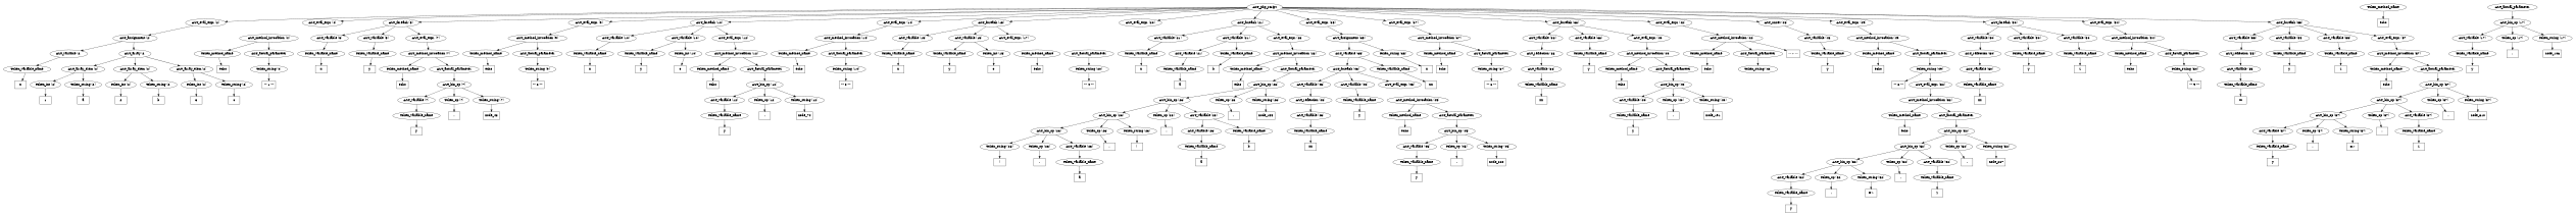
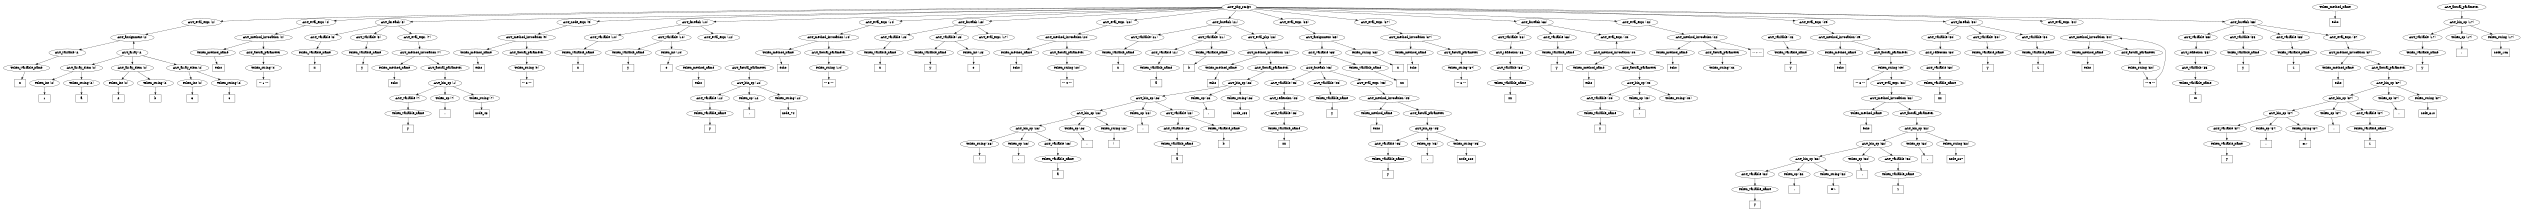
  digraph {
    n1 [label=AST_php_script]
    n2 [label="AST_eval_expr (2)"]
    n3 [label="AST_eval_expr (4)"]
    n4 [label="AST_foreach (5)"]
-   n5 [label="AST_eval_expr (9)"]
+   n5 [label="AST_node_expr (9)"]
    n6 [label="AST_foreach (10)"]
    n7 [label="AST_eval_expr (14)"]
    n8 [label="AST_foreach (15)"]
    n9 [label="AST_eval_expr (20)"]
    n10 [label="AST_foreach (21)"]
    n11 [label="AST_eval_expr (35)"]
    n12 [label="AST_eval_expr (37)"]
    n13 [label="AST_foreach (38)"]
    n14 [label="AST_eval_expr (42)"]
-   n15 [label="AST_unset (48)"]
    n16 [label="AST_eval_expr (49)"]
    n17 [label="AST_foreach (50)"]
    n18 [label="AST_eval_expr (54)"]
    n19 [label="AST_foreach (55)"]
    n20 [label="AST_assignment (2)"]
    n21 [label="AST_method_invocation (4)"]
    n22 [label="AST_variable (5)"]
    n23 [label="AST_variable (5)"]
    n24 [label="AST_eval_expr (7)"]
    n25 [label="AST_method_invocation (9)"]
    n26 [label="AST_variable (10)"]
    n27 [label="AST_variable (10)"]
    n28 [label="AST_eval_expr (12)"]
    n29 [label="AST_method_invocation (14)"]
    n30 [label="AST_variable (15)"]
    n31 [label="AST_variable (15)"]
    n32 [label="AST_eval_expr (17)"]
+   n33 [label="AST_method_invocation (20)"]
    n34 [label="AST_variable (21)"]
    n35 [label="AST_variable (21)"]
-   n36 [label="AST_eval_expr (23)"]
+   n36 [label="AST_eval_php (23)"]
    n37 [label="AST_assignment (35)"]
    n38 [label="AST_method_invocation (37)"]
    n39 [label="AST_variable (38)"]
    n40 [label="AST_variable (38)"]
    n41 [label="AST_eval_expr (40)"]
    n42 [label="AST_method_invocation (42)"]
    n43 [label="AST_foreach (43)"]
    n44 [label="AST_variable (43)"]
    n45 [label="AST_variable (43)"]
    n46 [label="AST_eval_expr (45)"]
    n47 [label="AST_variable (48)"]
    n48 [label="AST_method_invocation (49)"]
    n49 [label="AST_variable (50)"]
    n50 [label="AST_variable (50)"]
    n51 [label="AST_variable (50)"]
    n52 [label="AST_method_invocation (54)"]
    n53 [label="AST_variable (55)"]
    n54 [label="AST_variable (55)"]
    n55 [label="AST_variable (55)"]
    n56 [label="AST_eval_expr (57)"]
    n57 [label="AST_variable (2)"]
    n58 [label="AST_array (2)"]
    n59 [label=Token_variable_name]
    n60 [label="AST_array_elem (2)"]
    n61 [label="AST_array_elem (2)"]
    n62 [label="AST_array_elem (2)"]
    n63 [label=x shape=box]
    n64 [label="Token_int (2)"]
    n65 [label="Token_string (2)"]
    n66 [label="Token_int (2)"]
    n67 [label="Token_string (2)"]
    n68 [label="Token_int (2)"]
    n69 [label="Token_string (2)"]
    n70 [label=1 shape=box]
    n71 [label=a shape=box]
    n72 [label=2 shape=box]
    n73 [label=b shape=box]
    n74 [label=3 shape=box]
    n75 [label=c shape=box]
    n76 [label=Token_method_name]
    n77 [label=AST_actual_parameter]
    n78 [label=echo shape=box]
    n79 [label="Token_string (4)"]
    n80 [label="** 1 **" shape=box]
    n81 [label=Token_variable_name]
    n82 [label=Token_variable_name]
    n83 [label="AST_method_invocation (7)"]
    n84 [label=x shape=box]
    n85 [label=y shape=box]
    n86 [label=Token_method_name]
    n87 [label=AST_actual_parameter]
    n88 [label=echo shape=box]
-   n89 [label="AST_bin_op (7)"]
+   n89 [label="AST_bin_op (1)"]
    n90 [label="AST_variable (7)"]
    n91 [label="Token_op (7)"]
    n92 [label="Token_string (7)"]
    n93 [label=Token_variable_name]
    n94 [label="." shape=box]
    node_48 [shape=box]
    n96 [label=y shape=box]
    n97 [label=Token_method_name]
    n98 [label=AST_actual_parameter]
    n99 [label=echo shape=box]
    n100 [label="Token_string (9)"]
    n101 [label="** 2 **" shape=box]
    n102 [label=Token_variable_name]
    n103 [label=Token_variable_name]
    n104 [label="Token_int (10)"]
-   n105 [label="AST_method_invocation (12)"]
    n106 [label=x shape=box]
    n107 [label=y shape=box]
    n108 [label=0 shape=box]
    n109 [label=Token_method_name]
    n110 [label=AST_actual_parameter]
    n111 [label=echo shape=box]
    n112 [label="AST_bin_op (12)"]
    n113 [label="AST_variable (12)"]
    n114 [label="Token_op (12)"]
    n115 [label="Token_string (12)"]
    n116 [label=Token_variable_name]
    n117 [label="." shape=box]
    n118 [label=node_74 shape=box]
    n119 [label=y shape=box]
    n120 [label=Token_method_name]
    n121 [label=AST_actual_parameter]
    n122 [label=echo shape=box]
    n123 [label="Token_string (14)"]
    n124 [label="** 3 **" shape=box]
    n125 [label=Token_variable_name]
    n126 [label=Token_variable_name]
    n127 [label="Token_int (15)"]
    n128 [label=x shape=box]
    n129 [label=y shape=box]
    n130 [label=0 shape=box]
    n131 [label=Token_method_name]
    n132 [label=echo shape=box]
    n133 [label=AST_actual_parameter]
    n134 [label="AST_bin_op (17)"]
    n135 [label="AST_variable (17)"]
    n136 [label="Token_op (17)"]
    n137 [label="Token_string (17)"]
    n138 [label=Token_variable_name]
    n139 [label="." shape=box]
    node_106 [shape=box]
    n141 [label=y shape=box]
    n142 [label=Token_method_name]
    n143 [label=AST_actual_parameter]
    n144 [label=echo shape=box]
    n145 [label="Token_string (20)"]
    n146 [label="** 4 **" shape=box]
    n147 [label=Token_variable_name]
    n148 [label="AST_variable (21)"]
    n149 [label=Token_variable_name]
    n150 [label="AST_method_invocation (23)"]
    n151 [label=x shape=box]
    n152 [label=Token_variable_name]
    n153 [label=b shape=box]
    n154 [label=a shape=box]
    n155 [label=Token_method_name]
    n156 [label=AST_actual_parameter]
    n157 [label=echo shape=box]
    n158 [label="AST_bin_op (23)"]
    n159 [label="AST_bin_op (23)"]
    n160 [label="Token_op (23)"]
    n161 [label="Token_string (23)"]
    n162 [label="AST_bin_op (23)"]
    n163 [label="Token_op (23)"]
    n164 [label="AST_variable (23)"]
    n165 [label="." shape=box]
    node_155 [shape=box]
    n167 [label="AST_bin_op (23)"]
    n168 [label="Token_op (23)"]
    n169 [label="Token_string (23)"]
    n170 [label="." shape=box]
    n171 [label="AST_variable (23)"]
    n172 [label=Token_variable_name]
    n173 [label="Token_string (23)"]
    n174 [label="Token_op (23)"]
    n175 [label="AST_variable (23)"]
    n176 [label="." shape=box]
    n177 [label=") " shape=box]
    n178 [label="(" shape=box]
    n179 [label="." shape=box]
    n180 [label=Token_variable_name]
    n181 [label=a shape=box]
    n182 [label=Token_variable_name]
    n183 [label=b shape=box]
    n184 [label=a shape=box]
    n185 [label="AST_variable (35)"]
    n186 [label="Token_string (35)"]
    n187 [label=Token_variable_name]
    n188 [label=x shape=box]
    n189 [label=xx shape=box]
    n190 [label=Token_method_name]
    n191 [label=AST_actual_parameter]
    n192 [label=echo shape=box]
    n193 [label="Token_string (37)"]
    n194 [label="** 6 **" shape=box]
    n195 [label="AST_reflection (38)"]
    n196 [label=Token_variable_name]
    n197 [label="AST_method_invocation (40)"]
    n198 [label="AST_variable (38)"]
    n199 [label=Token_variable_name]
    n200 [label=xx shape=box]
    n201 [label=y shape=box]
    n202 [label=Token_method_name]
    n203 [label=AST_actual_parameter]
    n204 [label=echo shape=box]
    n205 [label="AST_bin_op (40)"]
    n206 [label="AST_variable (40)"]
    n207 [label="Token_op (40)"]
    n208 [label="Token_string (40)"]
    n209 [label=Token_variable_name]
    n210 [label="." shape=box]
-   node_191 [shape=box]
    n212 [label=y shape=box]
    n213 [label=Token_method_name]
    n214 [label=AST_actual_parameter]
    n215 [label="** 7 **" shape=box]
    n216 [label=echo shape=box]
    n217 [label="Token_string (42)"]
    n218 [label="AST_reflection (43)"]
    n219 [label=Token_variable_name]
    n220 [label="AST_method_invocation (45)"]
    n221 [label="AST_variable (43)"]
    n222 [label=Token_variable_name]
    n223 [label=xx shape=box]
    n224 [label=y shape=box]
    n225 [label=Token_method_name]
    n226 [label=AST_actual_parameter]
    n227 [label=echo shape=box]
    n228 [label="AST_bin_op (45)"]
    n229 [label="AST_variable (45)"]
    n230 [label="Token_op (45)"]
    n231 [label="Token_string (45)"]
    n232 [label=Token_variable_name]
    n233 [label="." shape=box]
    node_220 [shape=box]
    n235 [label=y shape=box]
    n236 [label=Token_variable_name]
    n237 [label=y shape=box]
    n238 [label=Token_method_name]
    n239 [label=AST_actual_parameter]
    n240 [label=echo shape=box]
    n241 [label="Token_string (49)"]
    n242 [label="** 8 **" shape=box]
    n243 [label="AST_eval_expr (52)"]
    n244 [label="AST_reflection (50)"]
    n245 [label=Token_variable_name]
    n246 [label=Token_variable_name]
    n247 [label="AST_method_invocation (52)"]
    n248 [label="AST_variable (50)"]
    n249 [label=Token_variable_name]
    n250 [label=xx shape=box]
    n251 [label=y shape=box]
    n252 [label=z shape=box]
    n253 [label=Token_method_name]
    n254 [label=AST_actual_parameter]
    n255 [label=echo shape=box]
    n256 [label="AST_bin_op (52)"]
    n257 [label="AST_bin_op (52)"]
    n258 [label="Token_op (52)"]
    n259 [label="Token_string (52)"]
    n260 [label="AST_bin_op (52)"]
    n261 [label="Token_op (52)"]
    n262 [label="AST_variable (52)"]
    n263 [label="." shape=box]
    node_267 [shape=box]
    n265 [label="AST_variable (52)"]
    n266 [label="Token_op (52)"]
    n267 [label="Token_string (52)"]
    n268 [label="." shape=box]
    n269 [label=Token_variable_name]
    n270 [label=Token_variable_name]
    n271 [label="." shape=box]
    n272 [label=" => " shape=box]
    n273 [label=y shape=box]
    n274 [label=z shape=box]
    n275 [label=Token_method_name]
    n276 [label=AST_actual_parameter]
    n277 [label=echo shape=box]
    n278 [label="Token_string (54)"]
    n279 [label="** 9 **" shape=box]
    n280 [label="AST_reflection (55)"]
    n281 [label=Token_variable_name]
    n282 [label=Token_variable_name]
    n283 [label="AST_method_invocation (57)"]
    n284 [label="AST_variable (55)"]
    n285 [label=Token_variable_name]
    n286 [label=xx shape=box]
    n287 [label=y shape=box]
    n288 [label=z shape=box]
    n289 [label=Token_method_name]
    n290 [label=AST_actual_parameter]
    n291 [label=echo shape=box]
    n292 [label="AST_bin_op (57)"]
    n293 [label="AST_bin_op (57)"]
    n294 [label="Token_op (57)"]
    n295 [label="Token_string (57)"]
    n296 [label="AST_bin_op (57)"]
    n297 [label="Token_op (57)"]
    n298 [label="AST_variable (57)"]
    n299 [label="." shape=box]
    node_310 [shape=box]
    n301 [label="AST_variable (57)"]
    n302 [label="Token_op (57)"]
    n303 [label="Token_string (57)"]
    n304 [label="." shape=box]
    n305 [label=Token_variable_name]
    n306 [label=Token_variable_name]
    n307 [label="." shape=box]
    n308 [label=" => " shape=box]
    n309 [label=y shape=box]
    n310 [label=z shape=box]
    n1 -> n2
    n1 -> n3
    n1 -> n4
    n1 -> n5
    n1 -> n6
    n1 -> n7
    n1 -> n8
    n1 -> n9
    n1 -> n10
    n1 -> n11
    n1 -> n12
    n1 -> n13
    n1 -> n14
-   n1 -> n15
    n1 -> n16
    n1 -> n17
    n1 -> n18
    n1 -> n19
    n2 -> n20
+   n3 -> n21
    n4 -> n22
    n4 -> n23
    n4 -> n24
    n5 -> n25
    n6 -> n26
    n6 -> n27
    n6 -> n28
    n7 -> n29
    n8 -> n30
    n8 -> n31
    n8 -> n32
+   n9 -> n33
    n10 -> n34
    n10 -> n35
    n10 -> n36
    n11 -> n37
    n12 -> n38
    n13 -> n39
    n13 -> n40
    n13 -> n41
    n14 -> n42
-   n15 -> n47
    n16 -> n48
    n17 -> n49
    n17 -> n50
    n17 -> n51
-   n18 -> n52
+   n279 -> n52
    n19 -> n53
    n19 -> n54
    n19 -> n55
    n19 -> n56
    n20 -> n57
-   n20 -> n58
+   n58 -> n20
    n21 -> n76
    n21 -> n77
    n22 -> n81
    n23 -> n82
    n24 -> n83
    n25 -> n97
    n25 -> n98
    n26 -> n102
    n27 -> n103
    n27 -> n104
-   n28 -> n105
    n29 -> n120
    n29 -> n121
    n30 -> n125
    n31 -> n126
    n31 -> n127
+   n33 -> n142
+   n33 -> n143
    n34 -> n147
    n35 -> n148
    n35 -> n149
    n36 -> n150
    n37 -> n185
    n37 -> n186
    n38 -> n190
    n38 -> n191
    n39 -> n195
    n40 -> n196
-   n41 -> n197
+   n197 -> n41
    n42 -> n213
    n42 -> n214
    n42 -> n215
    n43 -> n44
    n43 -> n45
    n43 -> n46
    n44 -> n218
    n45 -> n219
+   n46 -> n220
    n47 -> n236
    n48 -> n238
    n48 -> n239
    n49 -> n244
    n50 -> n245
    n51 -> n246
    n52 -> n275
    n52 -> n276
    n53 -> n280
    n54 -> n281
    n55 -> n282
    n56 -> n283
    n57 -> n59
    n58 -> n60
    n58 -> n61
    n58 -> n62
    n59 -> n63
    n60 -> n64
    n60 -> n65
    n61 -> n66
    n61 -> n67
    n62 -> n68
    n62 -> n69
    n64 -> n70
    n65 -> n71
    n66 -> n72
    n67 -> n73
    n68 -> n74
    n69 -> n75
    n76 -> n78
    n77 -> n79
    n79 -> n80
    n81 -> n84
    n82 -> n85
    n83 -> n86
    n83 -> n87
    n86 -> n88
    n87 -> n89
    n89 -> n90
    n89 -> n91
    n89 -> n92
    n90 -> n93
    n91 -> n94
    n92 -> node_48
    n93 -> n96
    n97 -> n99
    n98 -> n100
    n100 -> n101
    n102 -> n106
    n103 -> n107
    n104 -> n108
-   n105 -> n109
-   n105 -> n110
    n109 -> n111
    n110 -> n112
    n112 -> n113
    n112 -> n114
    n112 -> n115
    n113 -> n116
    n114 -> n117
    n115 -> n118
    n116 -> n119
    n120 -> n122
    n121 -> n123
    n123 -> n124
    n125 -> n128
    n126 -> n129
    n127 -> n130
    n131 -> n132
    n133 -> n134
    n134 -> n135
    n134 -> n136
    n134 -> n137
    n135 -> n138
    n136 -> n139
    n137 -> node_106
    n138 -> n141
    n142 -> n144
    n143 -> n145
    n145 -> n146
    n147 -> n151
    n148 -> n152
    n149 -> n153
    n150 -> n155
    n150 -> n156
    n152 -> n154
    n155 -> n157
    n156 -> n158
    n158 -> n159
    n158 -> n160
    n158 -> n161
    n159 -> n162
    n159 -> n163
    n159 -> n164
    n160 -> n165
    n161 -> node_155
    n162 -> n167
    n162 -> n168
    n162 -> n169
    n163 -> n170
    n164 -> n171
    n164 -> n172
    n167 -> n173
    n167 -> n174
    n167 -> n175
    n168 -> n176
    n169 -> n177
    n171 -> n182
    n172 -> n183
    n173 -> n178
    n174 -> n179
    n175 -> n180
    n180 -> n181
    n182 -> n184
    n185 -> n43
    n185 -> n187
    n186 -> n188
    n187 -> n189
    n190 -> n192
    n191 -> n193
    n193 -> n194
    n195 -> n198
    n196 -> n201
    n197 -> n202
    n197 -> n203
    n198 -> n199
    n199 -> n200
    n202 -> n204
    n203 -> n205
    n205 -> n206
    n205 -> n207
    n205 -> n208
    n206 -> n209
    n207 -> n210
-   n208 -> node_191
    n209 -> n212
    n213 -> n216
    n214 -> n217
    n218 -> n221
    n219 -> n224
    n220 -> n225
    n220 -> n226
    n221 -> n222
    n222 -> n223
    n225 -> n227
    n226 -> n228
    n228 -> n229
    n228 -> n230
    n228 -> n231
    n229 -> n232
    n230 -> n233
    n231 -> node_220
    n232 -> n235
    n236 -> n237
    n238 -> n240
    n239 -> n241
    n241 -> n242
    n241 -> n243
    n243 -> n247
    n244 -> n248
    n245 -> n251
    n246 -> n252
    n247 -> n253
    n247 -> n254
    n248 -> n249
    n249 -> n250
    n253 -> n255
    n254 -> n256
    n256 -> n257
    n256 -> n258
    n256 -> n259
    n257 -> n260
    n257 -> n261
    n257 -> n262
    n258 -> n263
    n259 -> node_267
    n260 -> n265
    n260 -> n266
    n260 -> n267
    n261 -> n268
    n262 -> n269
    n265 -> n270
    n266 -> n271
    n267 -> n272
    n269 -> n274
    n270 -> n273
    n275 -> n277
    n276 -> n278
    n278 -> n279
    n280 -> n284
    n281 -> n287
    n282 -> n288
    n283 -> n289
    n283 -> n290
    n284 -> n285
    n285 -> n286
    n289 -> n291
    n290 -> n292
    n292 -> n293
    n292 -> n294
    n292 -> n295
    n293 -> n296
    n293 -> n297
    n293 -> n298
    n294 -> n299
    n295 -> node_310
    n296 -> n301
    n296 -> n302
    n296 -> n303
    n297 -> n304
    n298 -> n305
    n301 -> n306
    n302 -> n307
    n303 -> n308
    n305 -> n310
    n306 -> n309
  }
